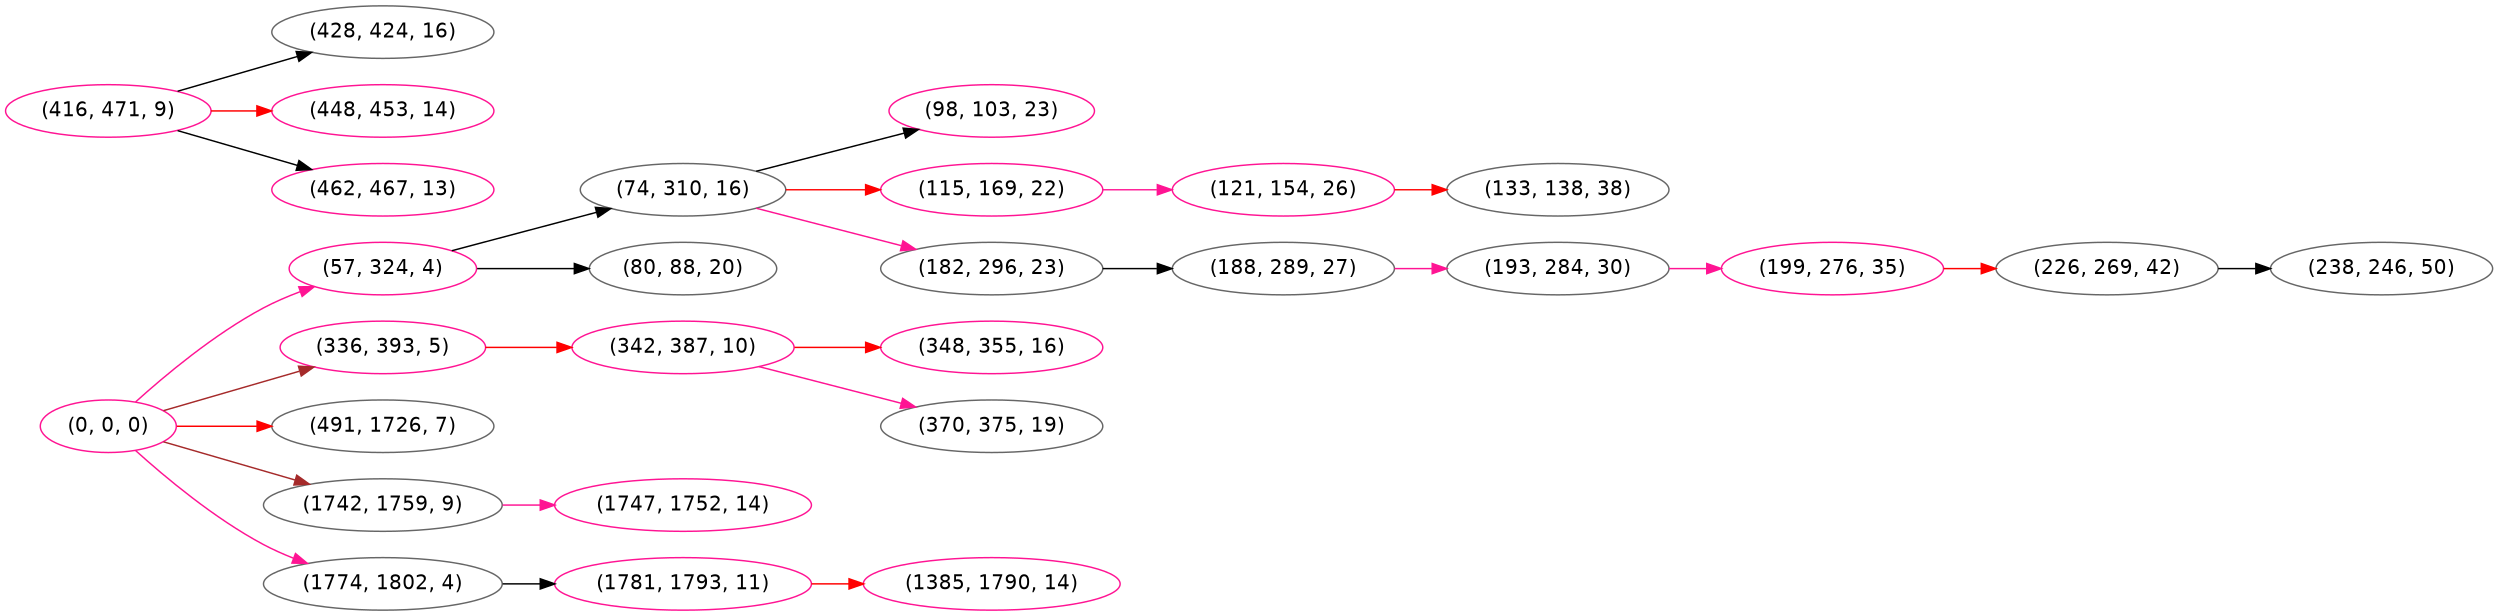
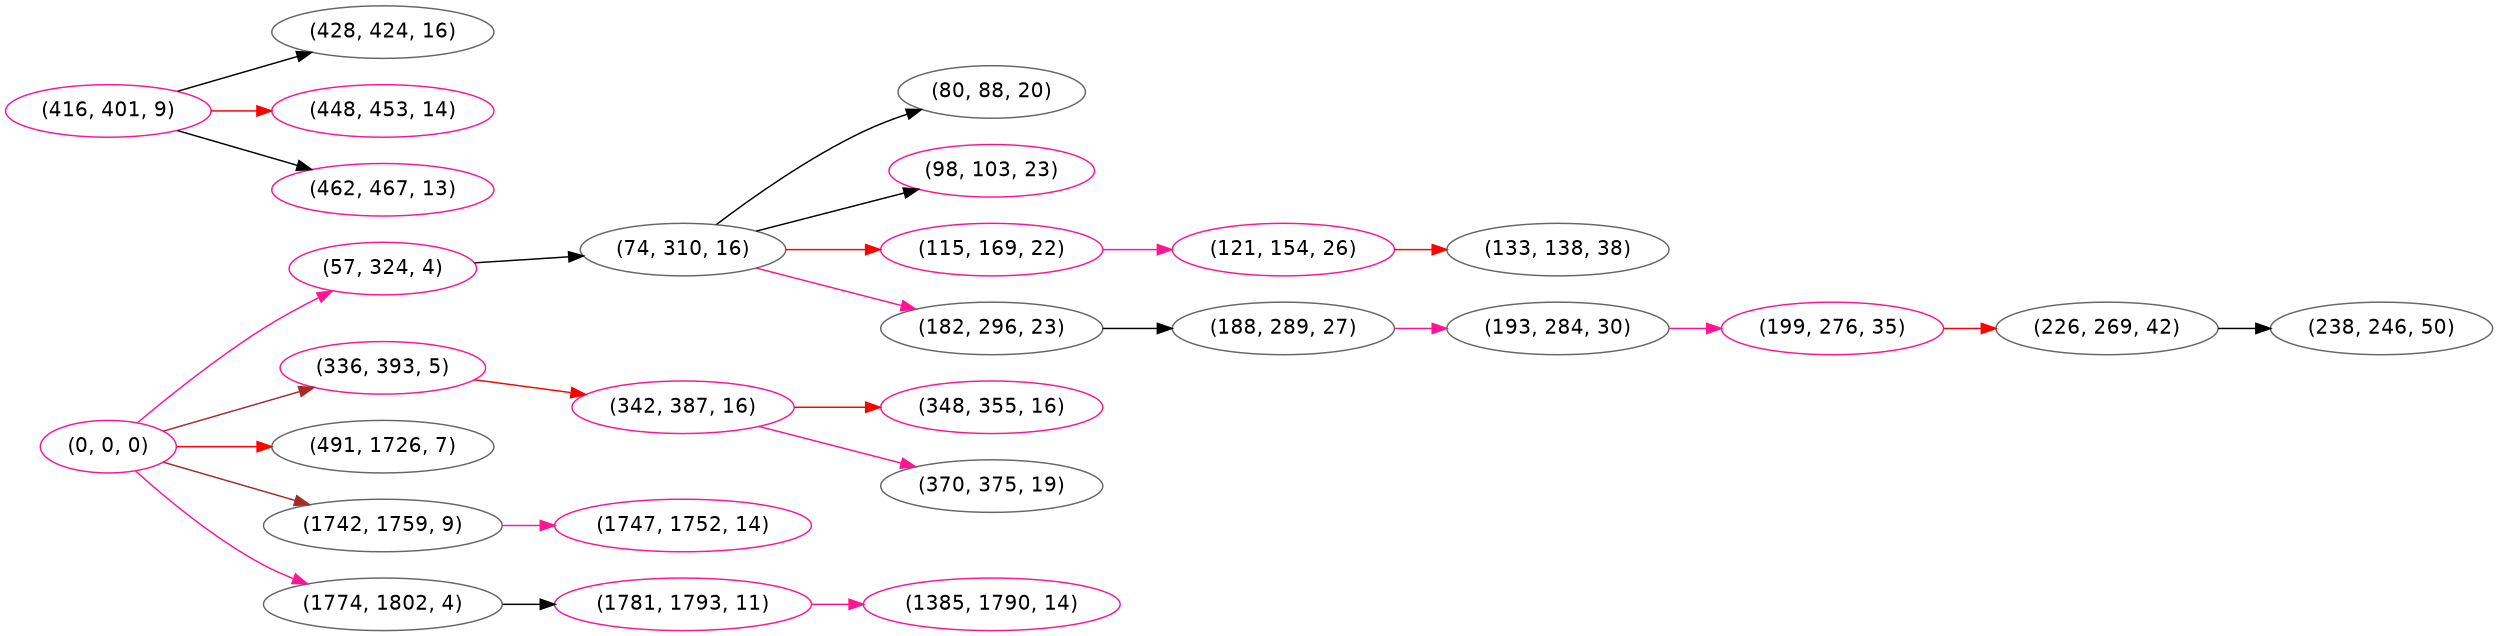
  digraph {
    fontname="DejaVu Sans"
    rankdir=LR
    node [color=deeppink fontname="DejaVu Sans"]
    edge [color=deeppink fontname="DejaVu Sans"]
    "(0, 0, 0)"
    "(57, 324, 4)"
    "(336, 393, 5)"
    "(491, 1726, 7)" [color=gray40]
    "(1742, 1759, 9)" [color=gray40]
    "(1774, 1802, 4)" [color=gray40]
    "(74, 310, 16)" [color=gray40]
-   "(342, 387, 10)"
+   "(342, 387, 10)" [label="(342, 387, 16)"]
    "(1747, 1752, 14)"
    "(1781, 1793, 11)"
    "(80, 88, 20)" [color=gray40]
    "(98, 103, 23)"
    "(115, 169, 22)"
    "(182, 296, 23)" [color=gray40]
    "(121, 154, 26)"
    "(188, 289, 27)" [color=gray40]
    "(133, 138, 38)" [color=gray40]
    "(193, 284, 30)" [color=gray40]
    "(199, 276, 35)"
    "(226, 269, 42)" [color=gray40]
    "(238, 246, 50)" [color=gray40]
    "(348, 355, 16)"
    "(370, 375, 19)" [color=gray40]
    n24 [color=gray40 label="(428, 424, 16)"]
-   "(416, 471, 9)"
+   "(416, 471, 9)" [label="(416, 401, 9)"]
    "(448, 453, 14)"
    "(462, 467, 13)"
    n28 [label="(1385, 1790, 14)"]
    "(0, 0, 0)" -> "(57, 324, 4)"
    "(0, 0, 0)" -> "(336, 393, 5)" [color=brown]
    "(0, 0, 0)" -> "(491, 1726, 7)" [color=red]
    "(0, 0, 0)" -> "(1742, 1759, 9)" [color=brown]
    "(0, 0, 0)" -> "(1774, 1802, 4)"
    "(57, 324, 4)" -> "(74, 310, 16)" [color=black]
    "(336, 393, 5)" -> "(342, 387, 10)" [color=red]
    "(1742, 1759, 9)" -> "(1747, 1752, 14)"
    "(1774, 1802, 4)" -> "(1781, 1793, 11)" [color=black]
-   "(57, 324, 4)" -> "(80, 88, 20)" [color=black]
+   "(74, 310, 16)" -> "(80, 88, 20)" [color=black]
    "(74, 310, 16)" -> "(98, 103, 23)" [color=black]
    "(74, 310, 16)" -> "(115, 169, 22)" [color=red]
    "(74, 310, 16)" -> "(182, 296, 23)"
    "(342, 387, 10)" -> "(348, 355, 16)" [color=red]
    "(342, 387, 10)" -> "(370, 375, 19)"
-   "(1781, 1793, 11)" -> n28 [color=red]
+   "(1781, 1793, 11)" -> n28
    "(115, 169, 22)" -> "(121, 154, 26)"
    "(182, 296, 23)" -> "(188, 289, 27)" [color=black]
    "(121, 154, 26)" -> "(133, 138, 38)" [color=red]
    "(188, 289, 27)" -> "(193, 284, 30)"
    "(193, 284, 30)" -> "(199, 276, 35)"
    "(199, 276, 35)" -> "(226, 269, 42)" [color=red]
    "(226, 269, 42)" -> "(238, 246, 50)" [color=black]
    "(416, 471, 9)" -> n24 [color=black]
    "(416, 471, 9)" -> "(448, 453, 14)" [color=red]
    "(416, 471, 9)" -> "(462, 467, 13)" [color=black]
  }
